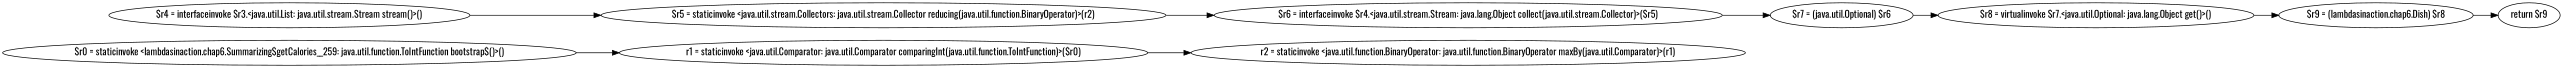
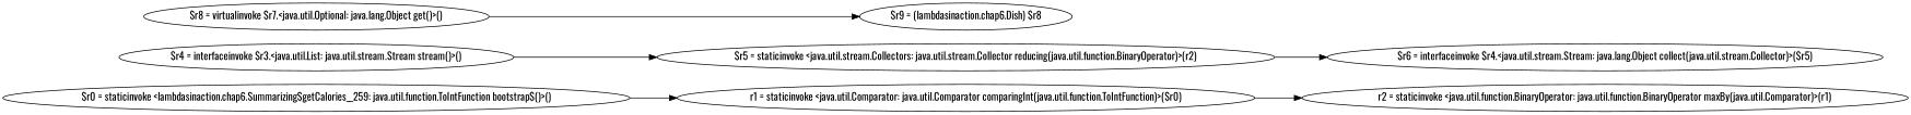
  digraph {
    fontname=Oswald
    rankdir=LR
    node [fontname=Oswald]
    edge [fontname=Oswald]
    "$r0 = staticinvoke <lambdasinaction.chap6.Summarizing$getCalories__259: java.util.function.ToIntFunction bootstrap$()>()"
    "r1 = staticinvoke <java.util.Comparator: java.util.Comparator comparingInt(java.util.function.ToIntFunction)>($r0)"
    "r2 = staticinvoke <java.util.function.BinaryOperator: java.util.function.BinaryOperator maxBy(java.util.Comparator)>(r1)"
    "$r4 = interfaceinvoke $r3.<java.util.List: java.util.stream.Stream stream()>()"
    "$r5 = staticinvoke <java.util.stream.Collectors: java.util.stream.Collector reducing(java.util.function.BinaryOperator)>(r2)"
    "$r6 = interfaceinvoke $r4.<java.util.stream.Stream: java.lang.Object collect(java.util.stream.Collector)>($r5)"
-   "$r7 = (java.util.Optional) $r6"
    "$r8 = virtualinvoke $r7.<java.util.Optional: java.lang.Object get()>()"
    "$r9 = (lambdasinaction.chap6.Dish) $r8"
-   "return $r9"
    "$r0 = staticinvoke <lambdasinaction.chap6.Summarizing$getCalories__259: java.util.function.ToIntFunction bootstrap$()>()" -> "r1 = staticinvoke <java.util.Comparator: java.util.Comparator comparingInt(java.util.function.ToIntFunction)>($r0)"
    "r1 = staticinvoke <java.util.Comparator: java.util.Comparator comparingInt(java.util.function.ToIntFunction)>($r0)" -> "r2 = staticinvoke <java.util.function.BinaryOperator: java.util.function.BinaryOperator maxBy(java.util.Comparator)>(r1)"
    "$r4 = interfaceinvoke $r3.<java.util.List: java.util.stream.Stream stream()>()" -> "$r5 = staticinvoke <java.util.stream.Collectors: java.util.stream.Collector reducing(java.util.function.BinaryOperator)>(r2)"
    "$r5 = staticinvoke <java.util.stream.Collectors: java.util.stream.Collector reducing(java.util.function.BinaryOperator)>(r2)" -> "$r6 = interfaceinvoke $r4.<java.util.stream.Stream: java.lang.Object collect(java.util.stream.Collector)>($r5)"
-   "$r6 = interfaceinvoke $r4.<java.util.stream.Stream: java.lang.Object collect(java.util.stream.Collector)>($r5)" -> "$r7 = (java.util.Optional) $r6"
-   "$r7 = (java.util.Optional) $r6" -> "$r8 = virtualinvoke $r7.<java.util.Optional: java.lang.Object get()>()"
    "$r8 = virtualinvoke $r7.<java.util.Optional: java.lang.Object get()>()" -> "$r9 = (lambdasinaction.chap6.Dish) $r8"
-   "$r9 = (lambdasinaction.chap6.Dish) $r8" -> "return $r9"
  }
